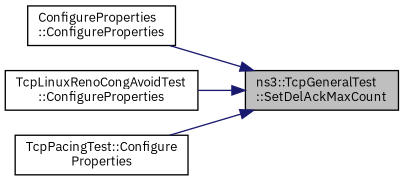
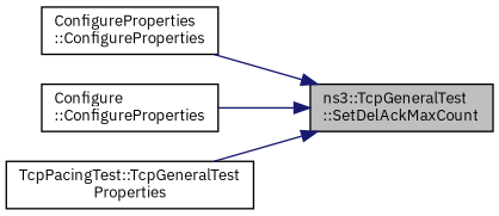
  digraph {
    fontname="IBM Plex Sans"
    rankdir=RL
    node [color=black fillcolor=white fontname="IBM Plex Sans" fontsize=10 shape=record style=filled]
    edge [color=midnightblue dir=back fontname="IBM Plex Sans" fontsize=10 labelfontname=Helvetica labelfontsize=10 style=solid]
    n1 [fillcolor=grey75 fontcolor=black height=0.2 label="ns3::TcpGeneralTest\l::SetDelAckMaxCount" width=0.4]
    n2 [height=0.2 label="ConfigureProperties\l::ConfigureProperties" width=0.4]
-   n3 [height=0.2 label="TcpLinuxRenoCongAvoidTest\l::ConfigureProperties" width=0.4]
-   n4 [height=0.2 label="TcpPacingTest::Configure\lProperties" width=0.4]
+   n3 [height=0.2 label="Configure\l::ConfigureProperties" width=0.4]
+   n4 [height=0.2 label="TcpPacingTest::TcpGeneralTest\lProperties" width=0.4]
    n1 -> n2
    n1 -> n3
    n1 -> n4
  }
